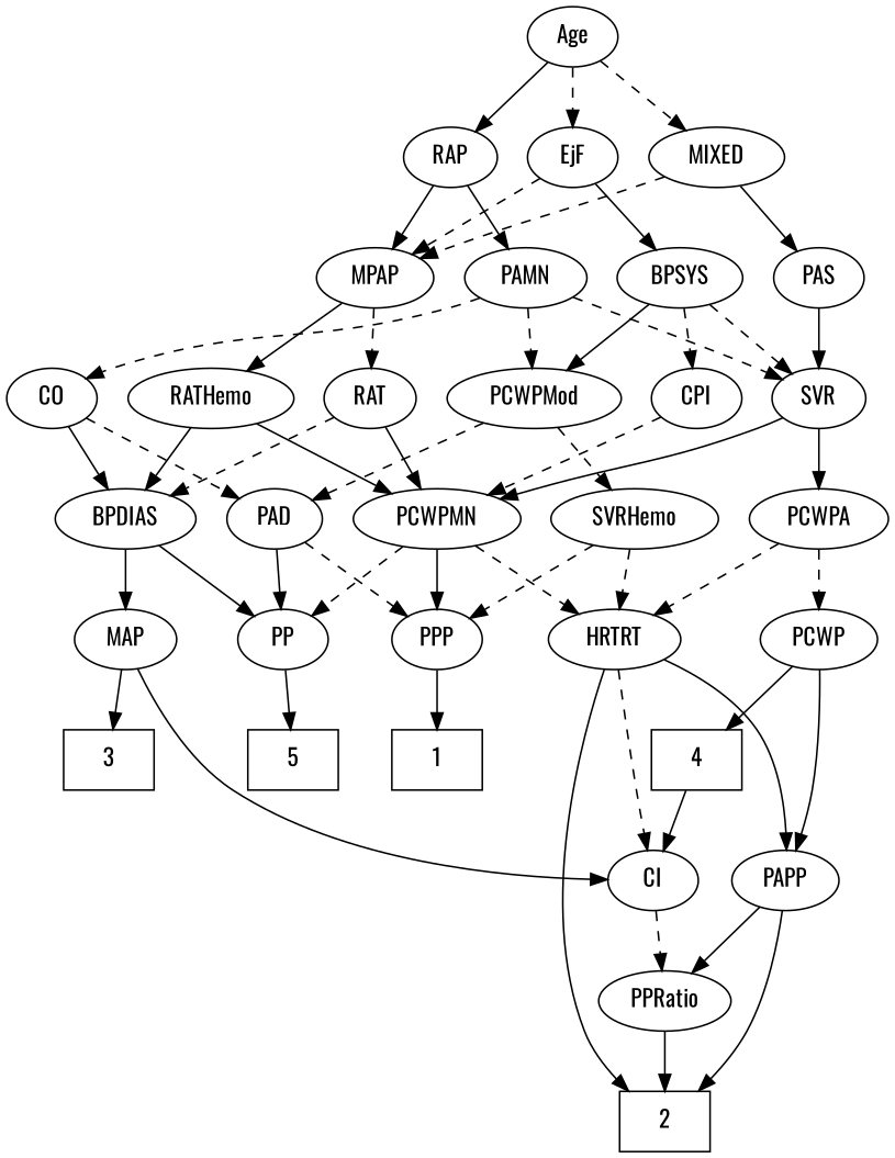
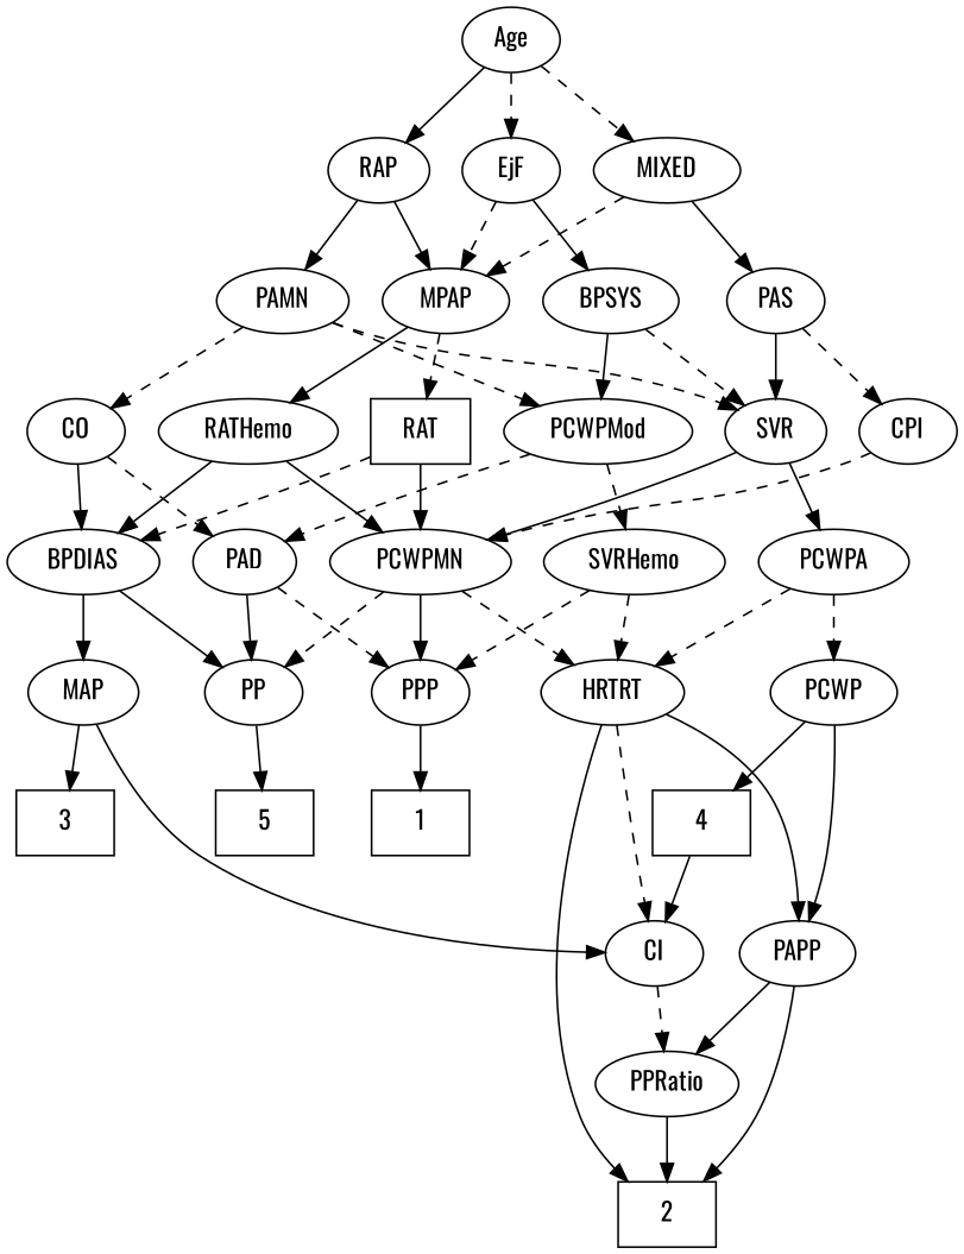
  strict digraph {
    fontname=Oswald
    node [fontname=Oswald]
    edge [fontname=Oswald style=solid]
    1 [height=0.5 shape=box width=0.75]
    2 [height=0.5 shape=box width=0.75]
    3 [height=0.5 shape=box width=0.75]
    4 [height=0.5 shape=box width=0.75]
    CI [height=0.5 width=0.75]
    5 [height=0.5 shape=box width=0.75]
    Age [height=0.5 width=0.75]
    EjF [height=0.5 width=0.75]
    RAP [height=0.5 width=0.77632]
    MIXED [height=0.5 width=1.1193]
    MPAP [height=0.5 width=0.97491]
    BPSYS [height=0.5 width=1.0471]
    PAMN [height=0.5 width=1.011]
    PAS [height=0.5 width=0.75]
    RATHemo [height=0.5 width=1.3721]
-   RAT [height=0.5 width=0.75827]
+   RAT [height=0.5 width=0.75827 shape=box]
    SVR [height=0.5 width=0.77632]
    PCWPMod [height=0.5 width=1.4443]
    CO [height=0.5 width=0.75]
    CPI [height=0.5 width=0.75]
    BPDIAS [height=0.5 width=1.1735]
    PCWPMN [height=0.5 width=1.3902]
    PCWPA [height=0.5 width=1.1555]
    PAD [height=0.5 width=0.79437]
    SVRHemo [height=0.5 width=1.3902]
    PP [height=0.5 width=0.75]
    MAP [height=0.5 width=0.84854]
    PPP [height=0.5 width=0.75]
    HRTRT [height=0.5 width=1.1013]
    PCWP [height=0.5 width=0.97491]
    PAPP [height=0.5 width=0.88464]
    PPRatio [height=0.5 width=1.1013]
    4 -> CI
    CI -> PPRatio [style=dashed]
    Age -> EjF [style=dashed]
    Age -> RAP
    Age -> MIXED [style=dashed]
    EjF -> MPAP [style=dashed]
    EjF -> BPSYS
    RAP -> MPAP
    RAP -> PAMN
    MIXED -> MPAP [style=dashed]
    MIXED -> PAS
    MPAP -> RATHemo
    MPAP -> RAT [style=dashed]
    BPSYS -> SVR [style=dashed]
    BPSYS -> PCWPMod
    PAMN -> SVR [style=dashed]
    PAMN -> PCWPMod [style=dashed]
    PAMN -> CO [style=dashed]
    PAS -> SVR
-   BPSYS -> CPI [style=dashed]
+   PAS -> CPI [style=dashed]
    RATHemo -> BPDIAS
    RATHemo -> PCWPMN
    RAT -> BPDIAS [style=dashed]
    RAT -> PCWPMN
    SVR -> PCWPMN
    SVR -> PCWPA
    PCWPMod -> PAD [style=dashed]
    PCWPMod -> SVRHemo [style=dashed]
    CO -> BPDIAS
    CO -> PAD [style=dashed]
    CPI -> PCWPMN [style=dashed]
    BPDIAS -> PP
    BPDIAS -> MAP
    PCWPMN -> PP [style=dashed]
    PCWPMN -> PPP
    PCWPMN -> HRTRT [style=dashed]
    PCWPA -> HRTRT [style=dashed]
    PCWPA -> PCWP [style=dashed]
    PAD -> PP
    PAD -> PPP [style=dashed]
    SVRHemo -> PPP [style=dashed]
    SVRHemo -> HRTRT [style=dashed]
    PP -> 5
    MAP -> 3
    MAP -> CI
    PPP -> 1
    HRTRT -> 2
    HRTRT -> CI [style=dashed]
    HRTRT -> PAPP
    PCWP -> 4
    PCWP -> PAPP
    PAPP -> 2
    PAPP -> PPRatio
    PPRatio -> 2
  }
